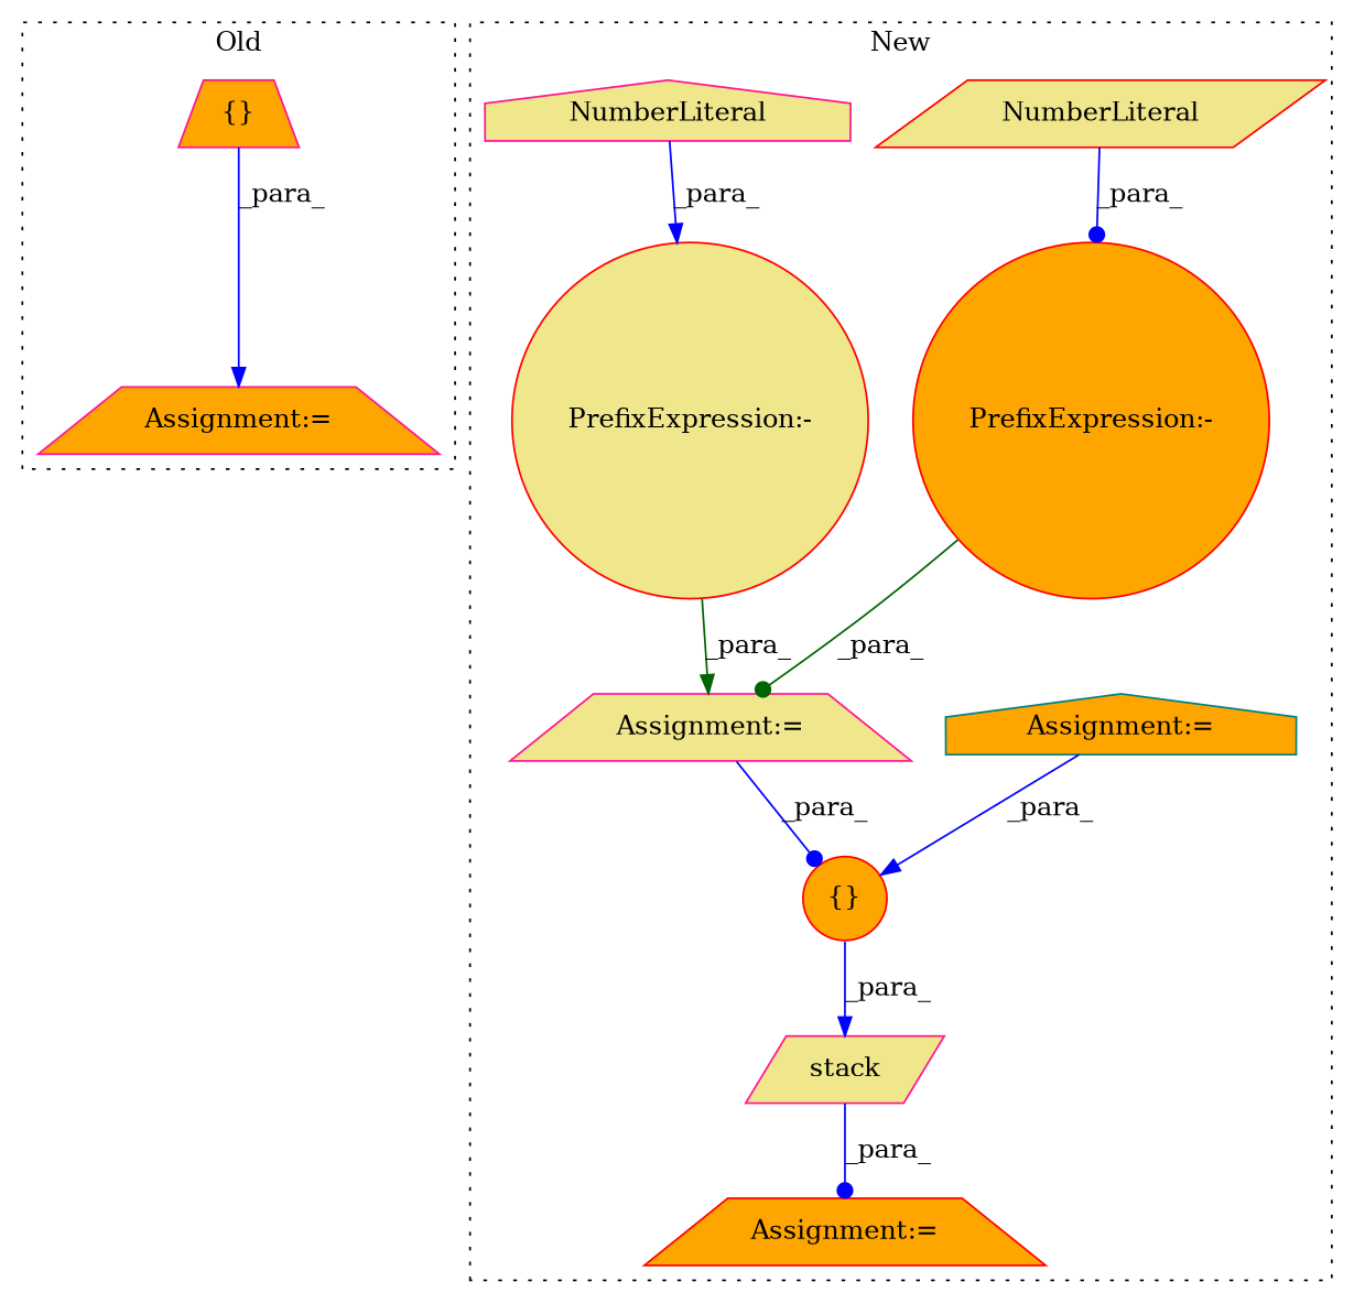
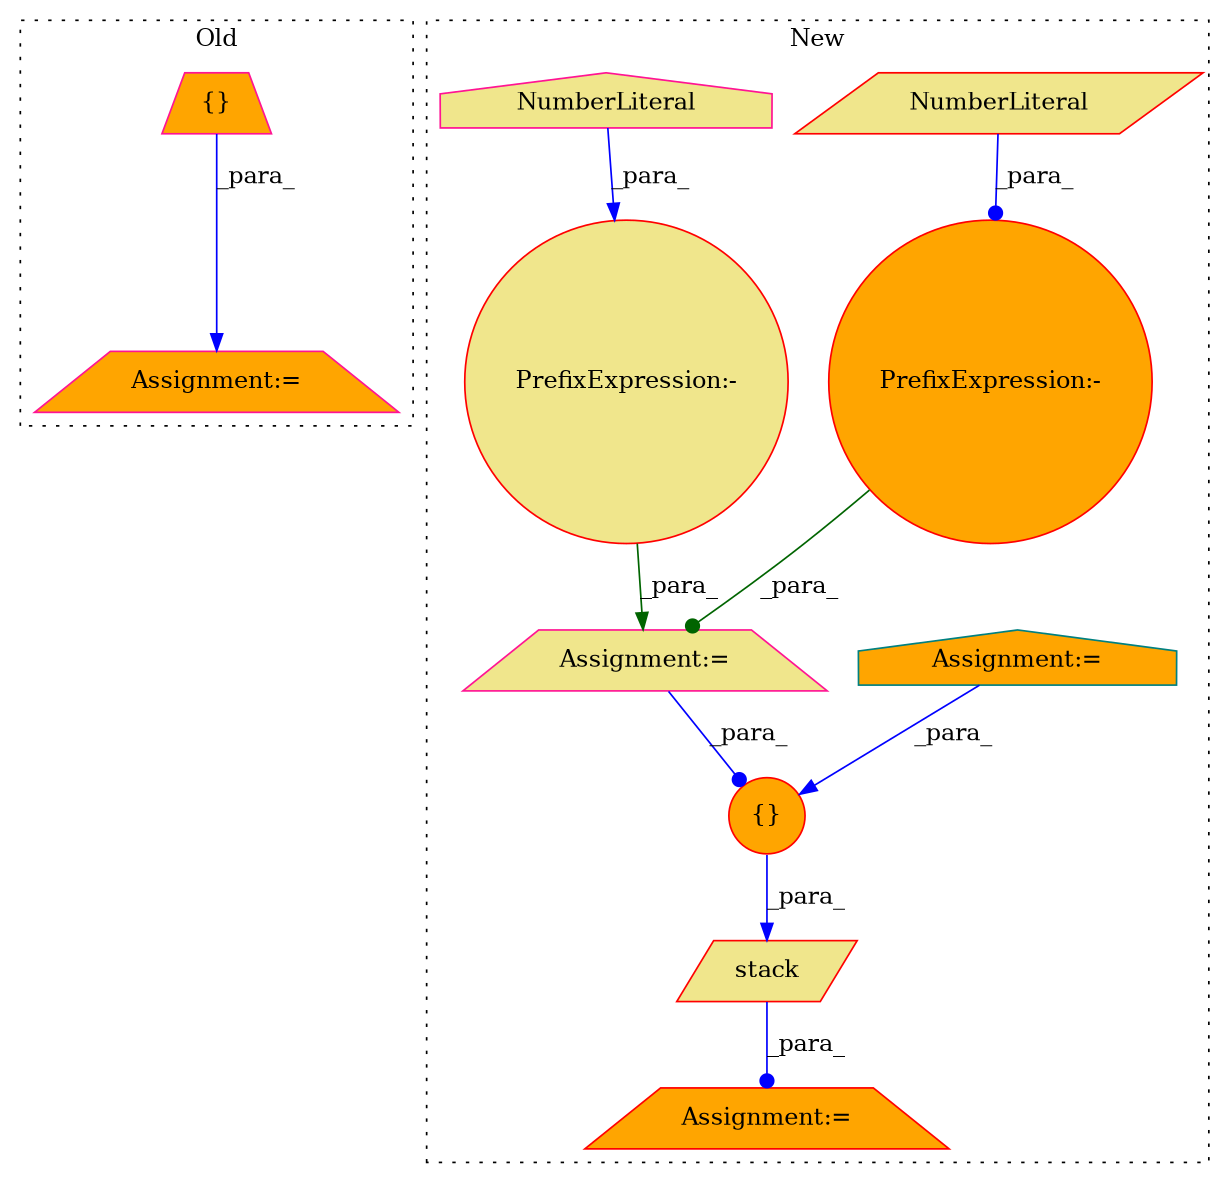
  digraph {
    node [a=7 l=1 shape=trapezium style=filled fillcolor=orange color=red]
    edge [color=blue arrowhead=normal]
    n1 [a=4 l="1,1" label="{}" s="15560,15585" color=deeppink]
    n2 [label="Assignment:=" s=15528 color=deeppink]
-   n3 [a=32 l="6,1" label=stack s="16358,16498" shape=parallelogram fillcolor=khaki color=deeppink]
+   n3 [a=32 l="6,1" label=stack s="16358,16498" shape=parallelogram fillcolor=khaki]
    n4 [label="Assignment:=" s=16346]
    n5 [label="Assignment:=" s=16267 shape=house color=teal]
    n6 [a=4 l="1,1" label="{}" s="16373,16494" shape=circle]
    n7 [label="Assignment:=" s=15962 fillcolor=khaki color=deeppink]
    n8 [a=38 label="PrefixExpression:-" s=16036 shape=circle]
    n9 [a=34 label=NumberLiteral s=16037 shape=parallelogram fillcolor=khaki]
    n10 [a=38 label="PrefixExpression:-" s=16033 shape=circle fillcolor=khaki]
    n11 [a=34 label=NumberLiteral s=16034 shape=house fillcolor=khaki color=deeppink]
    subgraph cluster_1 {
      label=Old
      style=dotted
      n1
      n2
    }
    subgraph cluster_2 {
      label=New
      style=dotted
      n3
      n4
      n5
      n6
      n7
      n8
      n9
      n10
      n11
    }
    n1 -> n2 [label=_para_]
    n3 -> n4 [label=_para_ arrowhead=dot]
    n5 -> n6 [label=_para_]
    n6 -> n3 [label=_para_]
    n7 -> n6 [label=_para_ arrowhead=dot]
    n8 -> n7 [label=_para_ color=darkgreen arrowhead=dot]
    n9 -> n8 [label=_para_ arrowhead=dot]
    n10 -> n7 [label=_para_ color=darkgreen]
    n11 -> n10 [label=_para_]
  }
